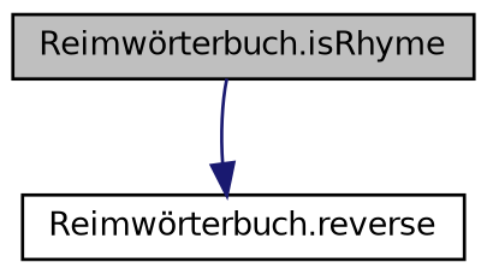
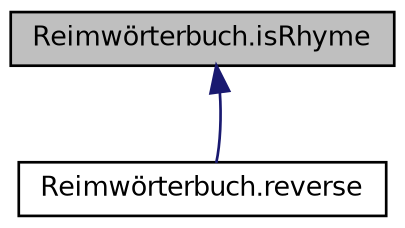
  digraph {
    rankdir=TB
    node [color=black fontname=Helvetica fontsize=10 shape=record style=filled]
    n1 [fillcolor=grey75 fontcolor=black height=0.2 label="Reimwörterbuch.isRhyme" width=0.4]
    n2 [fillcolor=white height=0.2 label="Reimwörterbuch.reverse" width=0.4]
-   n1 -> n2 [color=midnightblue fontname=Helvetica fontsize=10 labelfontname=Helvetica labelfontsize=10 style=solid]
+   n2 -> n1 [color=midnightblue fontname=Helvetica fontsize=10 labelfontname=Helvetica labelfontsize=10 style=solid]
  }
